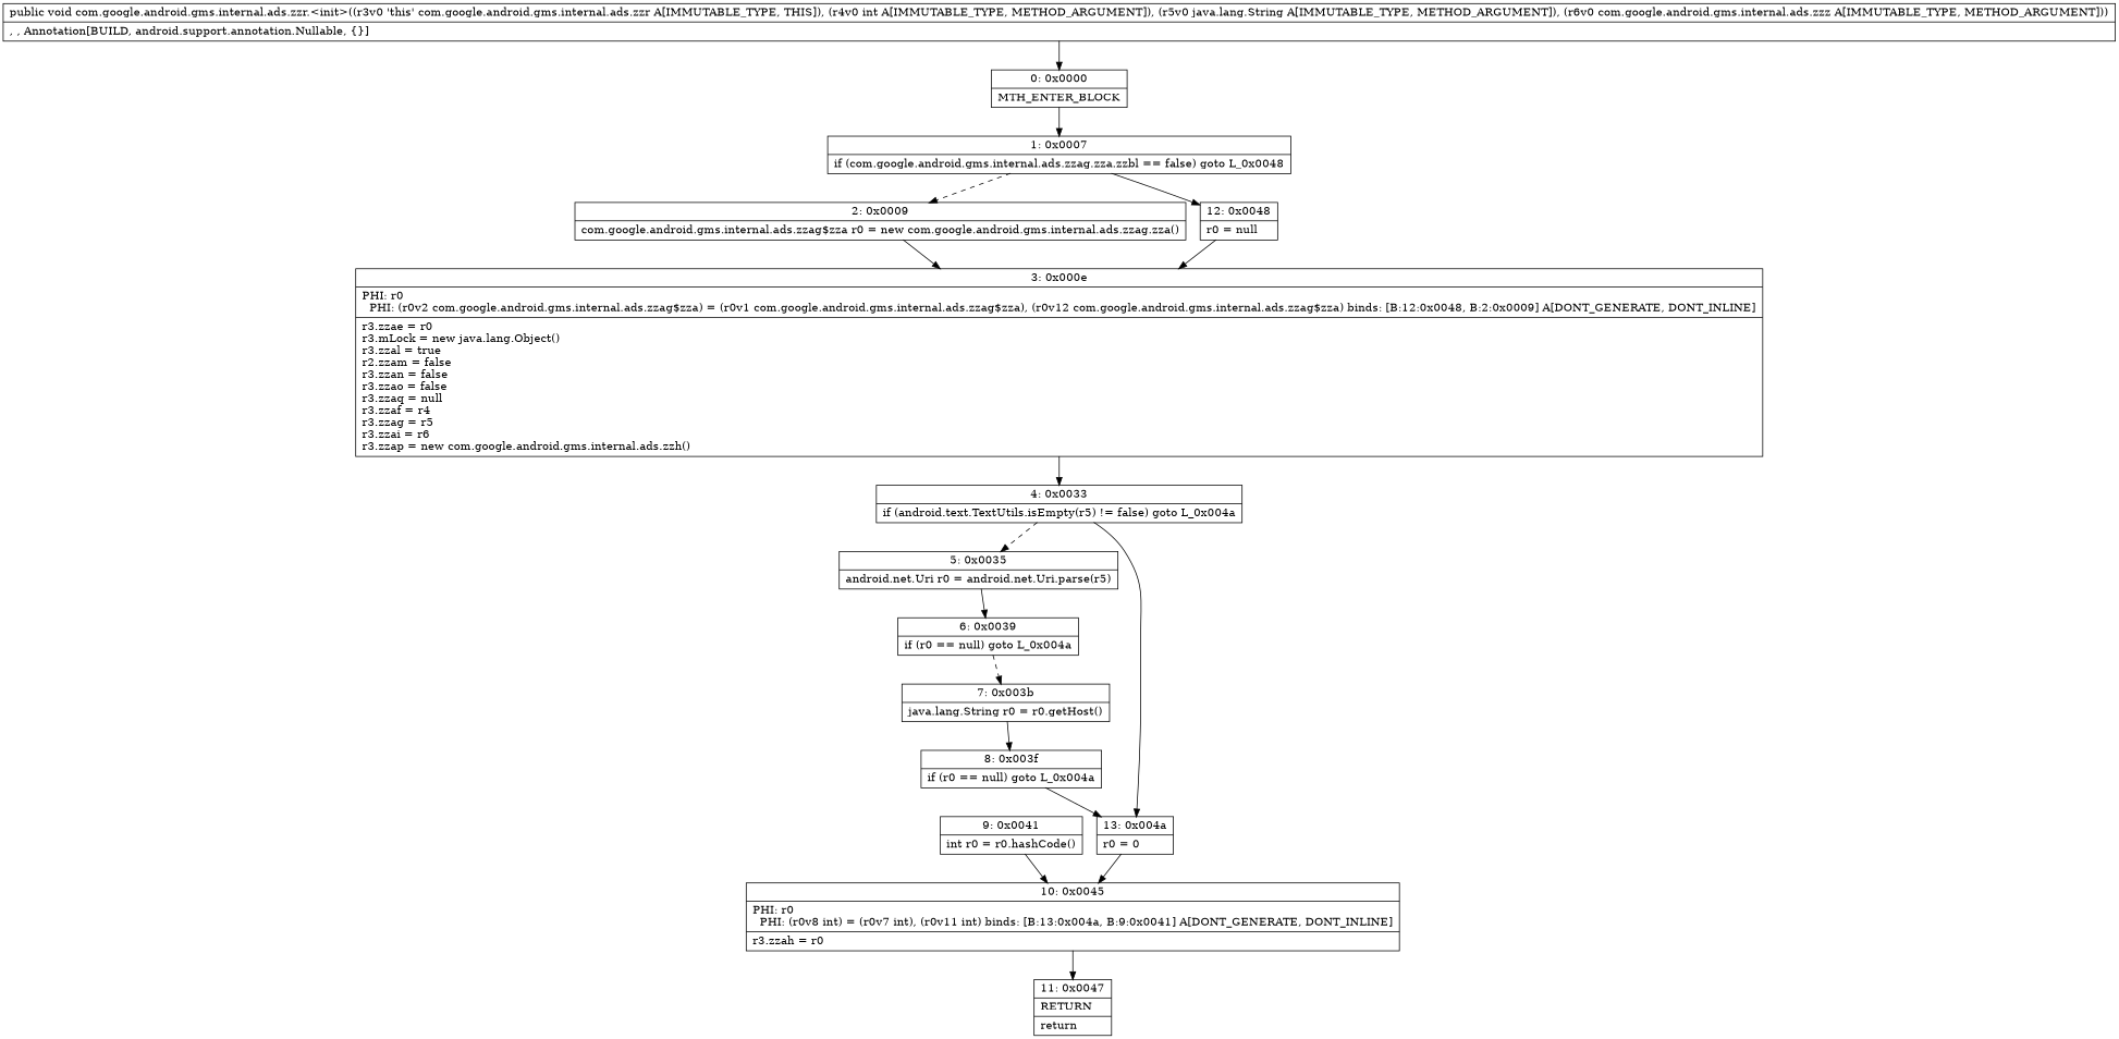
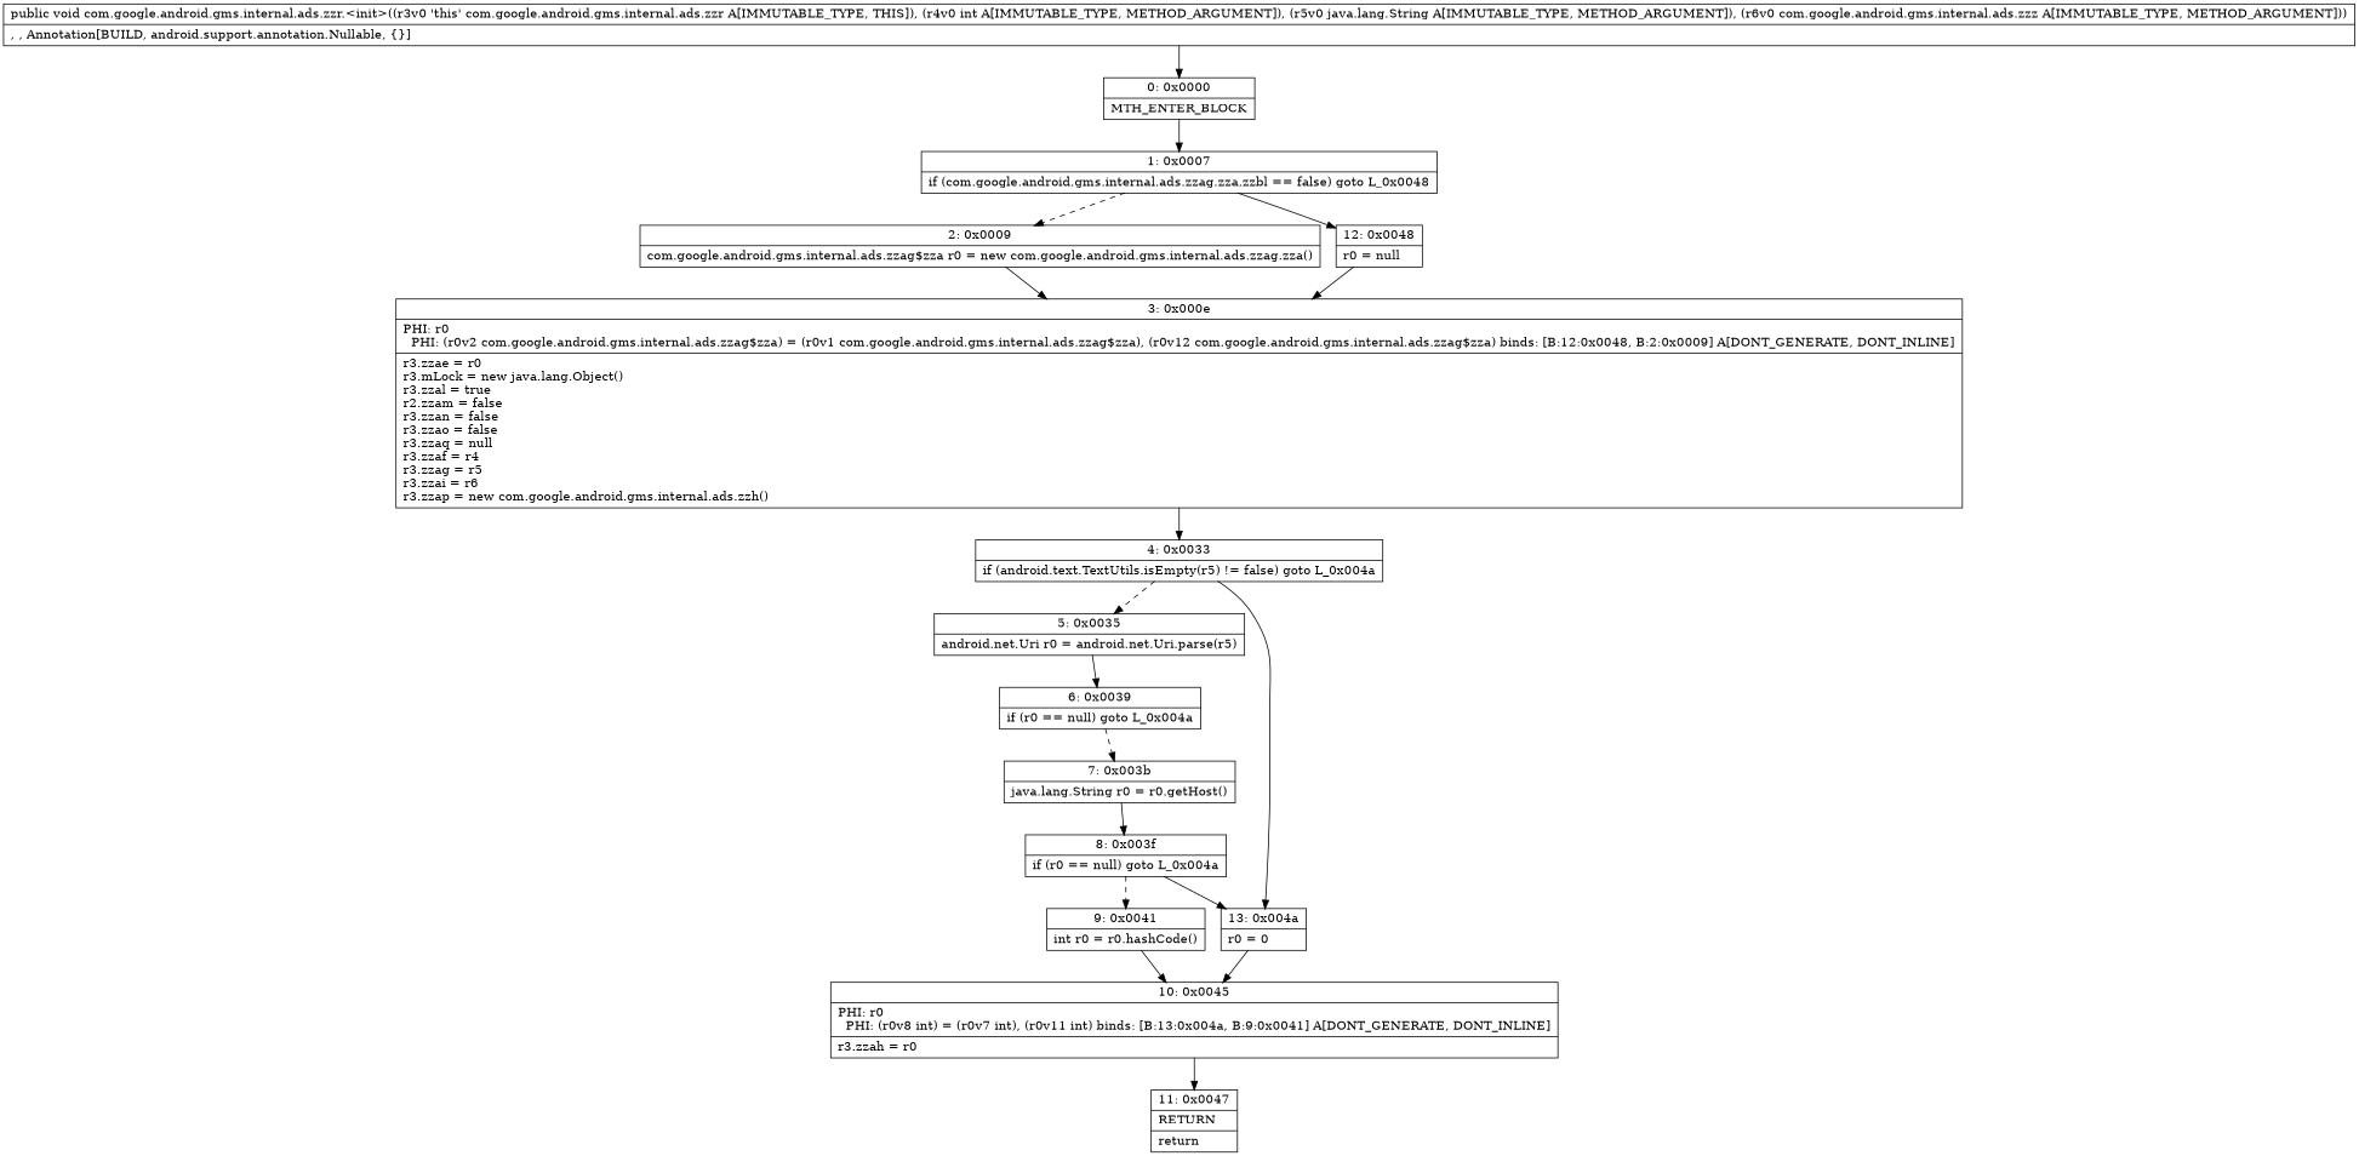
  digraph {
    node [shape=record]
    n1 [label="{0\:\ 0x0000|MTH_ENTER_BLOCK\l}"]
    n2 [label="{1\:\ 0x0007|if (com.google.android.gms.internal.ads.zzag.zza.zzbl == false) goto L_0x0048\l}"]
    n3 [label="{2\:\ 0x0009|com.google.android.gms.internal.ads.zzag$zza r0 = new com.google.android.gms.internal.ads.zzag.zza()\l}"]
    n4 [label="{12\:\ 0x0048|r0 = null\l}"]
    n5 [label="{3\:\ 0x000e|PHI: r0 \l  PHI: (r0v2 com.google.android.gms.internal.ads.zzag$zza) = (r0v1 com.google.android.gms.internal.ads.zzag$zza), (r0v12 com.google.android.gms.internal.ads.zzag$zza) binds: [B:12:0x0048, B:2:0x0009] A[DONT_GENERATE, DONT_INLINE]\l|r3.zzae = r0\lr3.mLock = new java.lang.Object()\lr3.zzal = true\lr2.zzam = false\lr3.zzan = false\lr3.zzao = false\lr3.zzaq = null\lr3.zzaf = r4\lr3.zzag = r5\lr3.zzai = r6\lr3.zzap = new com.google.android.gms.internal.ads.zzh()\l}"]
    n6 [label="{4\:\ 0x0033|if (android.text.TextUtils.isEmpty(r5) != false) goto L_0x004a\l}"]
    n7 [label="{5\:\ 0x0035|android.net.Uri r0 = android.net.Uri.parse(r5)\l}"]
    n8 [label="{13\:\ 0x004a|r0 = 0\l}"]
    n9 [label="{6\:\ 0x0039|if (r0 == null) goto L_0x004a\l}"]
    n10 [label="{10\:\ 0x0045|PHI: r0 \l  PHI: (r0v8 int) = (r0v7 int), (r0v11 int) binds: [B:13:0x004a, B:9:0x0041] A[DONT_GENERATE, DONT_INLINE]\l|r3.zzah = r0\l}"]
    n11 [label="{7\:\ 0x003b|java.lang.String r0 = r0.getHost()\l}"]
    n12 [label="{8\:\ 0x003f|if (r0 == null) goto L_0x004a\l}"]
    n13 [label="{9\:\ 0x0041|int r0 = r0.hashCode()\l}"]
    n14 [label="{11\:\ 0x0047|RETURN\l|return\l}"]
    n15 [label="{public void com.google.android.gms.internal.ads.zzr.\<init\>((r3v0 'this' com.google.android.gms.internal.ads.zzr A[IMMUTABLE_TYPE, THIS]), (r4v0 int A[IMMUTABLE_TYPE, METHOD_ARGUMENT]), (r5v0 java.lang.String A[IMMUTABLE_TYPE, METHOD_ARGUMENT]), (r6v0 com.google.android.gms.internal.ads.zzz A[IMMUTABLE_TYPE, METHOD_ARGUMENT]))  | , , Annotation[BUILD, android.support.annotation.Nullable, \{\}]\l}"]
    n1 -> n2
    n2 -> n3 [style=dashed]
    n2 -> n4
    n3 -> n5
    n4 -> n5
    n5 -> n6
    n6 -> n7 [style=dashed]
    n6 -> n8
    n7 -> n9
    n8 -> n10
    n9 -> n11 [style=dashed]
    n10 -> n14
    n11 -> n12
    n12 -> n8
+   n12 -> n13 [style=dashed]
    n13 -> n10
    n15 -> n1
  }
